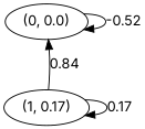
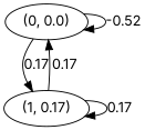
  digraph {
    fontname=Inter
    node [fontname=Inter]
    edge [fontname=Inter]
    n1 [label="(0, 0.0)"]
    n2 [label="(1, 0.17)"]
    n1 -> n1 [label=-0.52]
-   n2 -> n1 [label=0.84]
+   n1 -> n2 [label=0.17]
+   n2 -> n1 [label=0.17]
    n2 -> n2 [label=0.17]
  }
